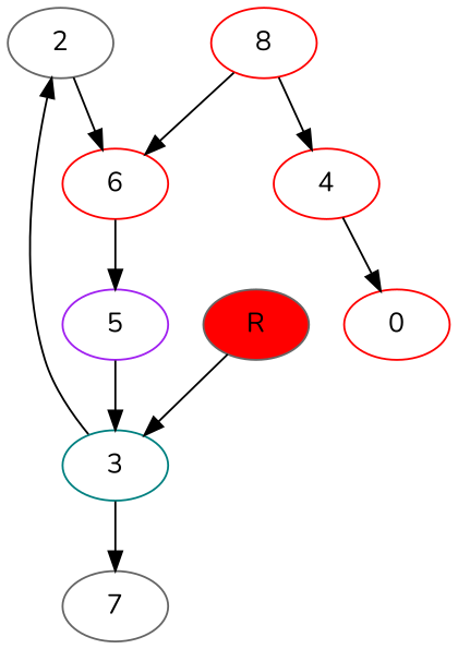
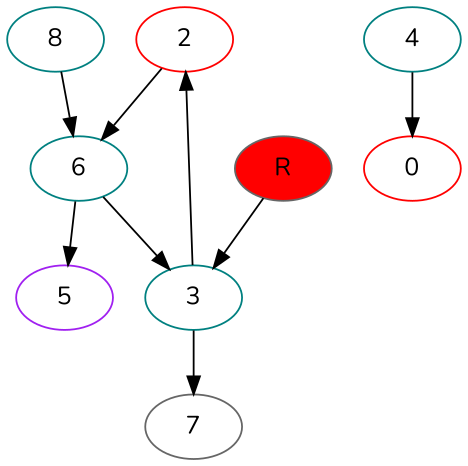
  digraph {
    fontname=Nunito
    node [color=gray40 fontname=Nunito]
    edge [fontname=Nunito]
-   2
-   6 [color=red]
+   2 [color=red]
+   6 [color=teal]
    n3 [color=red label=0]
-   4 [color=red]
+   4 [color=teal]
    5 [color=purple]
    3 [color=teal]
    7
-   8 [color=red]
+   8 [color=teal]
    R [fillcolor="#ff0000" style=filled]
    2 -> 6
    6 -> 5
    4 -> n3
-   5 -> 3
+   6 -> 3
    3 -> 2
    3 -> 7
    8 -> 6
-   8 -> 4
    R -> 3
  }
